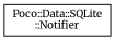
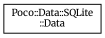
  digraph {
    rankdir=LR
    fontname=Merriweather
-   n1 [color=black fillcolor=white fontname=Merriweather fontsize=10 height=0.2 label="Poco::Data::SQLite\l::Notifier" shape=record style=filled width=0.4]
+   n1 [color=black fillcolor=white fontname=Merriweather fontsize=10 height=0.2 label="Poco::Data::SQLite\l::Data" shape=record style=filled width=0.4]
  }
